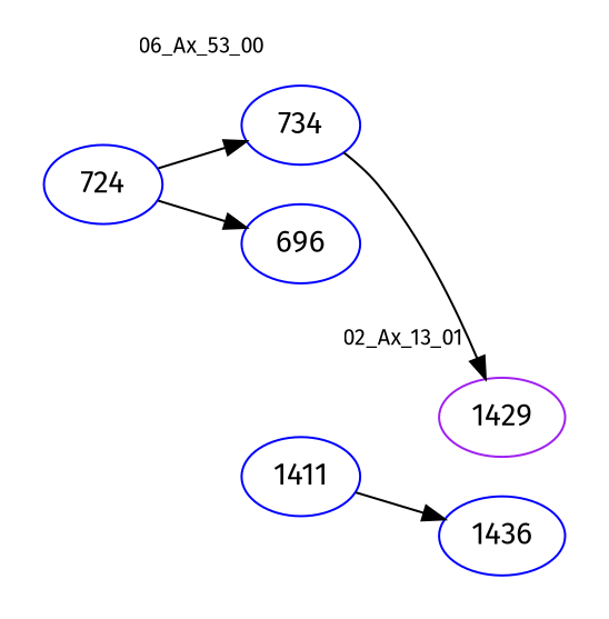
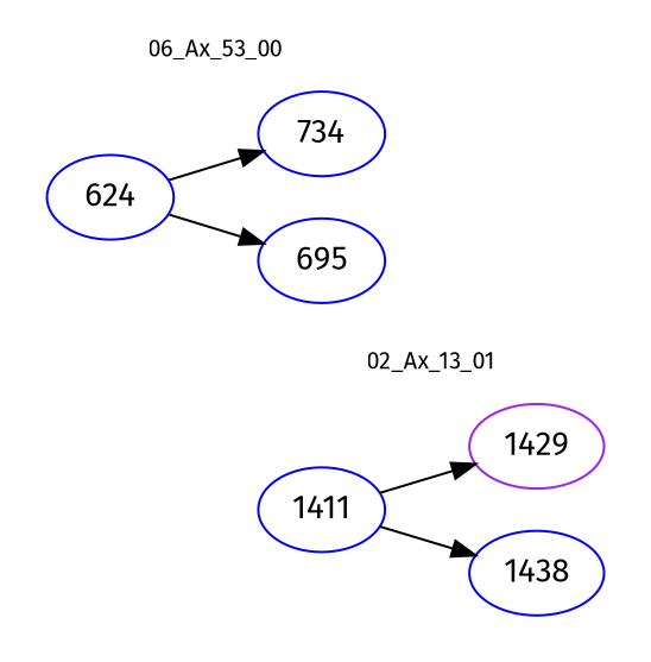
  digraph {
    fontname="Fira Sans"
    rankdir=LR
    node [color=blue fontname="Fira Sans"]
    edge [color=black fontname="Fira Sans"]
-   n1 [label=724]
-   n2 [label=696]
+   n1 [label=624]
+   n2 [label=695]
    n3 [label=734]
    n4 [label=1411]
    n5 [color=purple label=1429]
-   n6 [label=1436]
+   n6 [label=1438]
    subgraph cluster_1 {
      color=white
      fontsize=10
      label="06_Ax_53_00"
      n1
      n2
      n3
    }
    subgraph cluster_2 {
      color=white
      fontsize=10
      label="02_Ax_13_01"
      n4
      n5
      n6
    }
    n1 -> n2
    n1 -> n3
-   n3 -> n5
+   n4 -> n5
    n4 -> n6
  }
